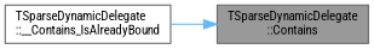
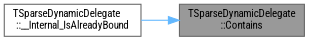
  digraph {
    rankdir=RL
    fontname="Roboto Condensed"
    node [fontname="Roboto Condensed" fontsize=10 shape=box style=filled]
    n1 [color=gray40 fillcolor=grey60 fontcolor=black height=0.2 label="TSparseDynamicDelegate\l::Contains" width=0.4]
-   n2 [color=grey40 fillcolor=white height=0.2 label="TSparseDynamicDelegate\l::__Contains_IsAlreadyBound" width=0.4]
+   n2 [color=grey40 fillcolor=white height=0.2 label="TSparseDynamicDelegate\l::__Internal_IsAlreadyBound" width=0.4]
    n1 -> n2 [color=steelblue1 dir=back fontname="Roboto Condensed" fontsize=10 labelfontname=Helvetica labelfontsize=10 style=solid]
  }
